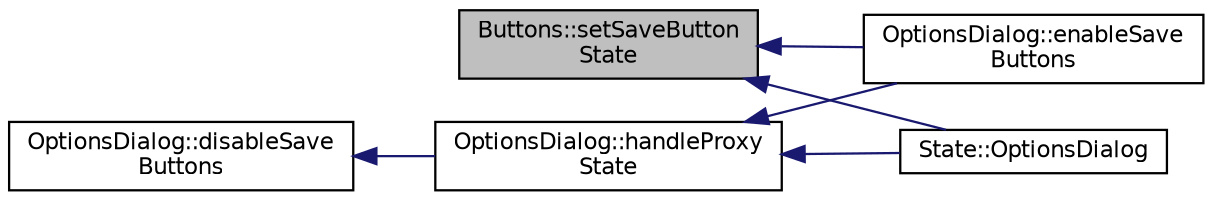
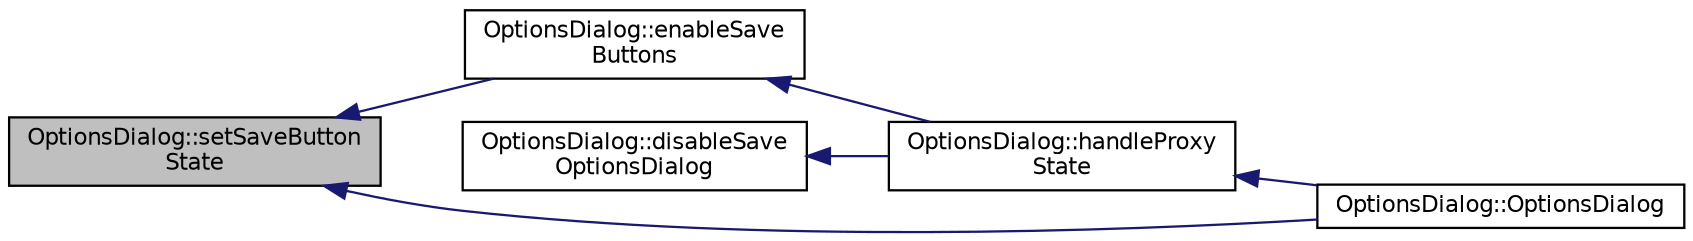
  digraph {
    rankdir=LR
    node [color=black fillcolor=white fontname=Helvetica fontsize=10 shape=record style=filled]
    edge [color=midnightblue dir=back fontname=Helvetica fontsize=10 labelfontname=Helvetica labelfontsize=10 style=solid]
-   n1 [fillcolor=grey75 fontcolor=black height=0.2 label="Buttons::setSaveButton\lState" width=0.4]
+   n1 [fillcolor=grey75 fontcolor=black height=0.2 label="OptionsDialog::setSaveButton\lState" width=0.4]
    n2 [height=0.2 label="OptionsDialog::enableSave\lButtons" width=0.4]
-   n3 [height=0.2 label="State::OptionsDialog" width=0.4]
+   n3 [height=0.2 label="OptionsDialog::OptionsDialog" width=0.4]
    n4 [height=0.2 label="OptionsDialog::handleProxy\lState" width=0.4]
-   n5 [height=0.2 label="OptionsDialog::disableSave\lButtons" width=0.4]
+   n5 [height=0.2 label="OptionsDialog::disableSave\lOptionsDialog" width=0.4]
    n1 -> n2
    n1 -> n3
-   n4 -> n2
+   n2 -> n4
    n4 -> n3
    n5 -> n4
  }
